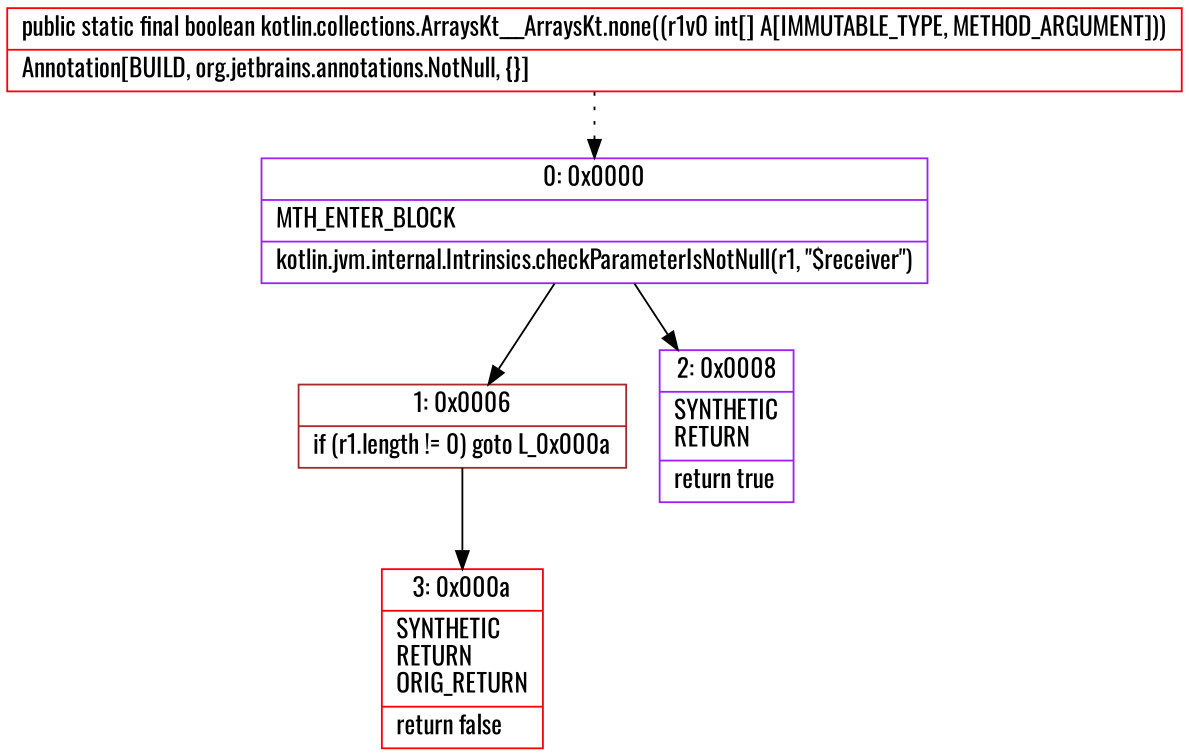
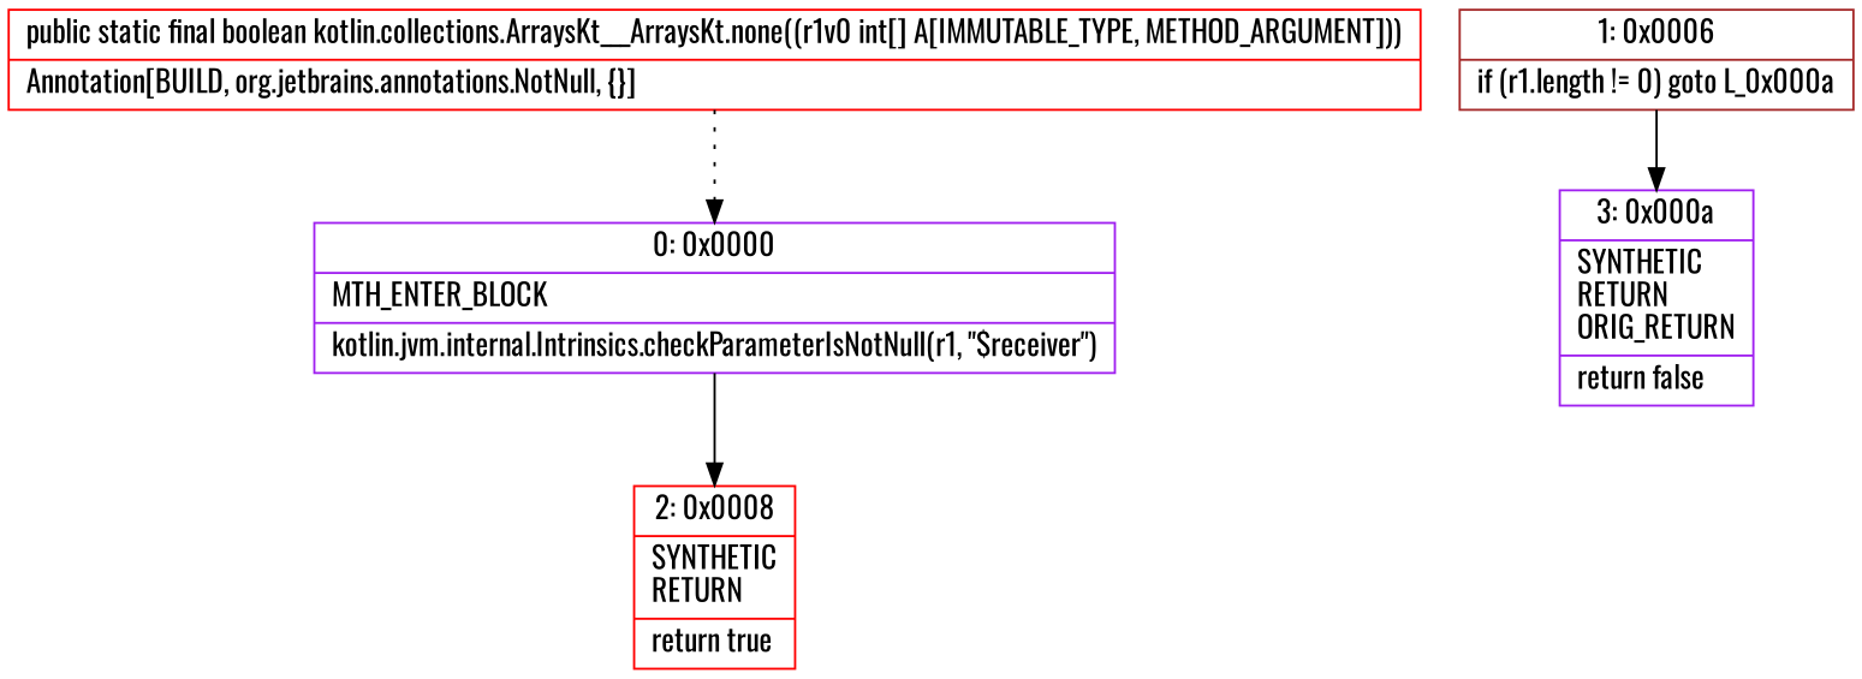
  digraph {
    fontname=Oswald
    node [color=purple fontname=Oswald shape=record]
    edge [fontname=Oswald style=solid]
    n1 [label="{0\:\ 0x0000|MTH_ENTER_BLOCK\l|kotlin.jvm.internal.Intrinsics.checkParameterIsNotNull(r1, \"$receiver\")\l}"]
    n2 [color=brown label="{1\:\ 0x0006|if (r1.length != 0) goto L_0x000a\l}"]
-   n3 [label="{2\:\ 0x0008|SYNTHETIC\lRETURN\l|return true\l}"]
-   n4 [color=red label="{3\:\ 0x000a|SYNTHETIC\lRETURN\lORIG_RETURN\l|return false\l}"]
+   n3 [color=red label="{2\:\ 0x0008|SYNTHETIC\lRETURN\l|return true\l}"]
+   n4 [label="{3\:\ 0x000a|SYNTHETIC\lRETURN\lORIG_RETURN\l|return false\l}"]
    n5 [color=red label="{public static final boolean kotlin.collections.ArraysKt___ArraysKt.none((r1v0 int[] A[IMMUTABLE_TYPE, METHOD_ARGUMENT]))  | Annotation[BUILD, org.jetbrains.annotations.NotNull, \{\}]\l}"]
-   n1 -> n2
    n1 -> n3
    n2 -> n4
    n5 -> n1 [style=dotted]
  }
